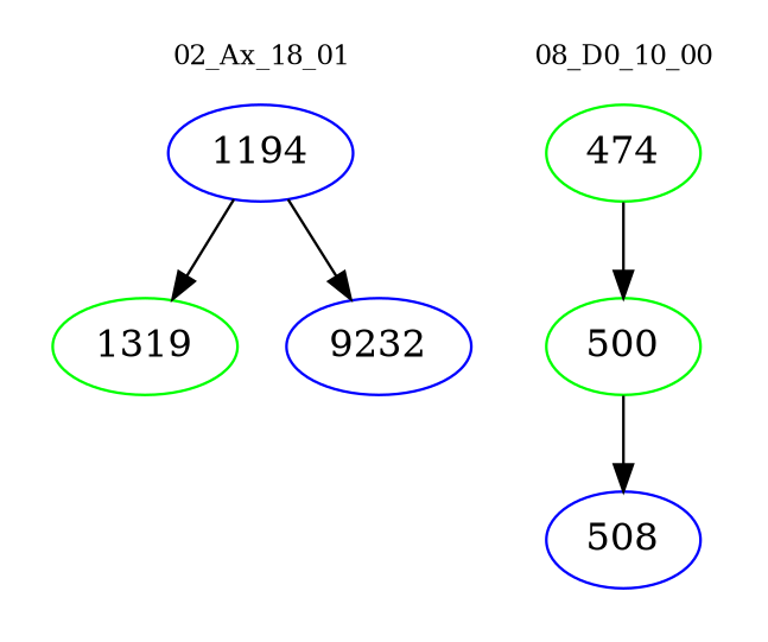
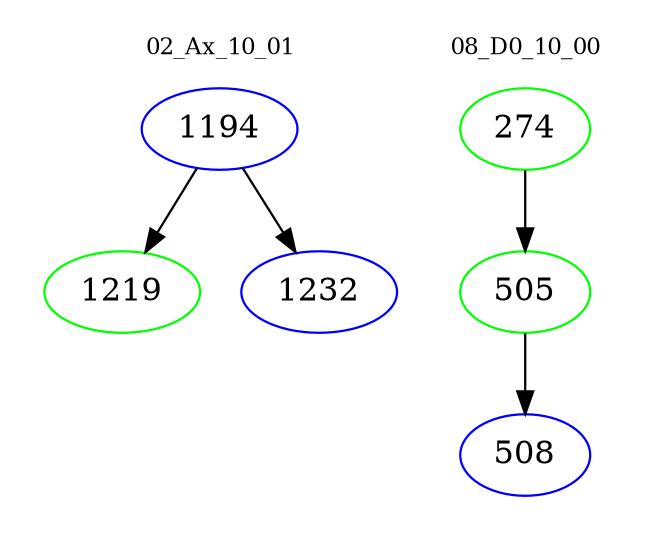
  digraph {
    node [color=blue]
    edge [color=black]
    n1 [label=1194]
-   n2 [color=green label=1319]
-   n3 [label=9232]
-   n4 [color=green label=500]
-   n5 [color=green label=474]
+   n2 [color=green label=1219]
+   n3 [label=1232]
+   n4 [color=green label=505]
+   n5 [color=green label=274]
    n6 [label=508]
    subgraph cluster_1 {
      color=white
      fontsize=10
-     label="02_Ax_18_01"
+     label="02_Ax_10_01"
      n1
      n2
      n3
    }
    subgraph cluster_2 {
      color=white
      fontsize=10
      label="08_D0_10_00"
      n4
      n5
      n6
    }
    n1 -> n2
    n1 -> n3
    n4 -> n6
    n5 -> n4
  }
